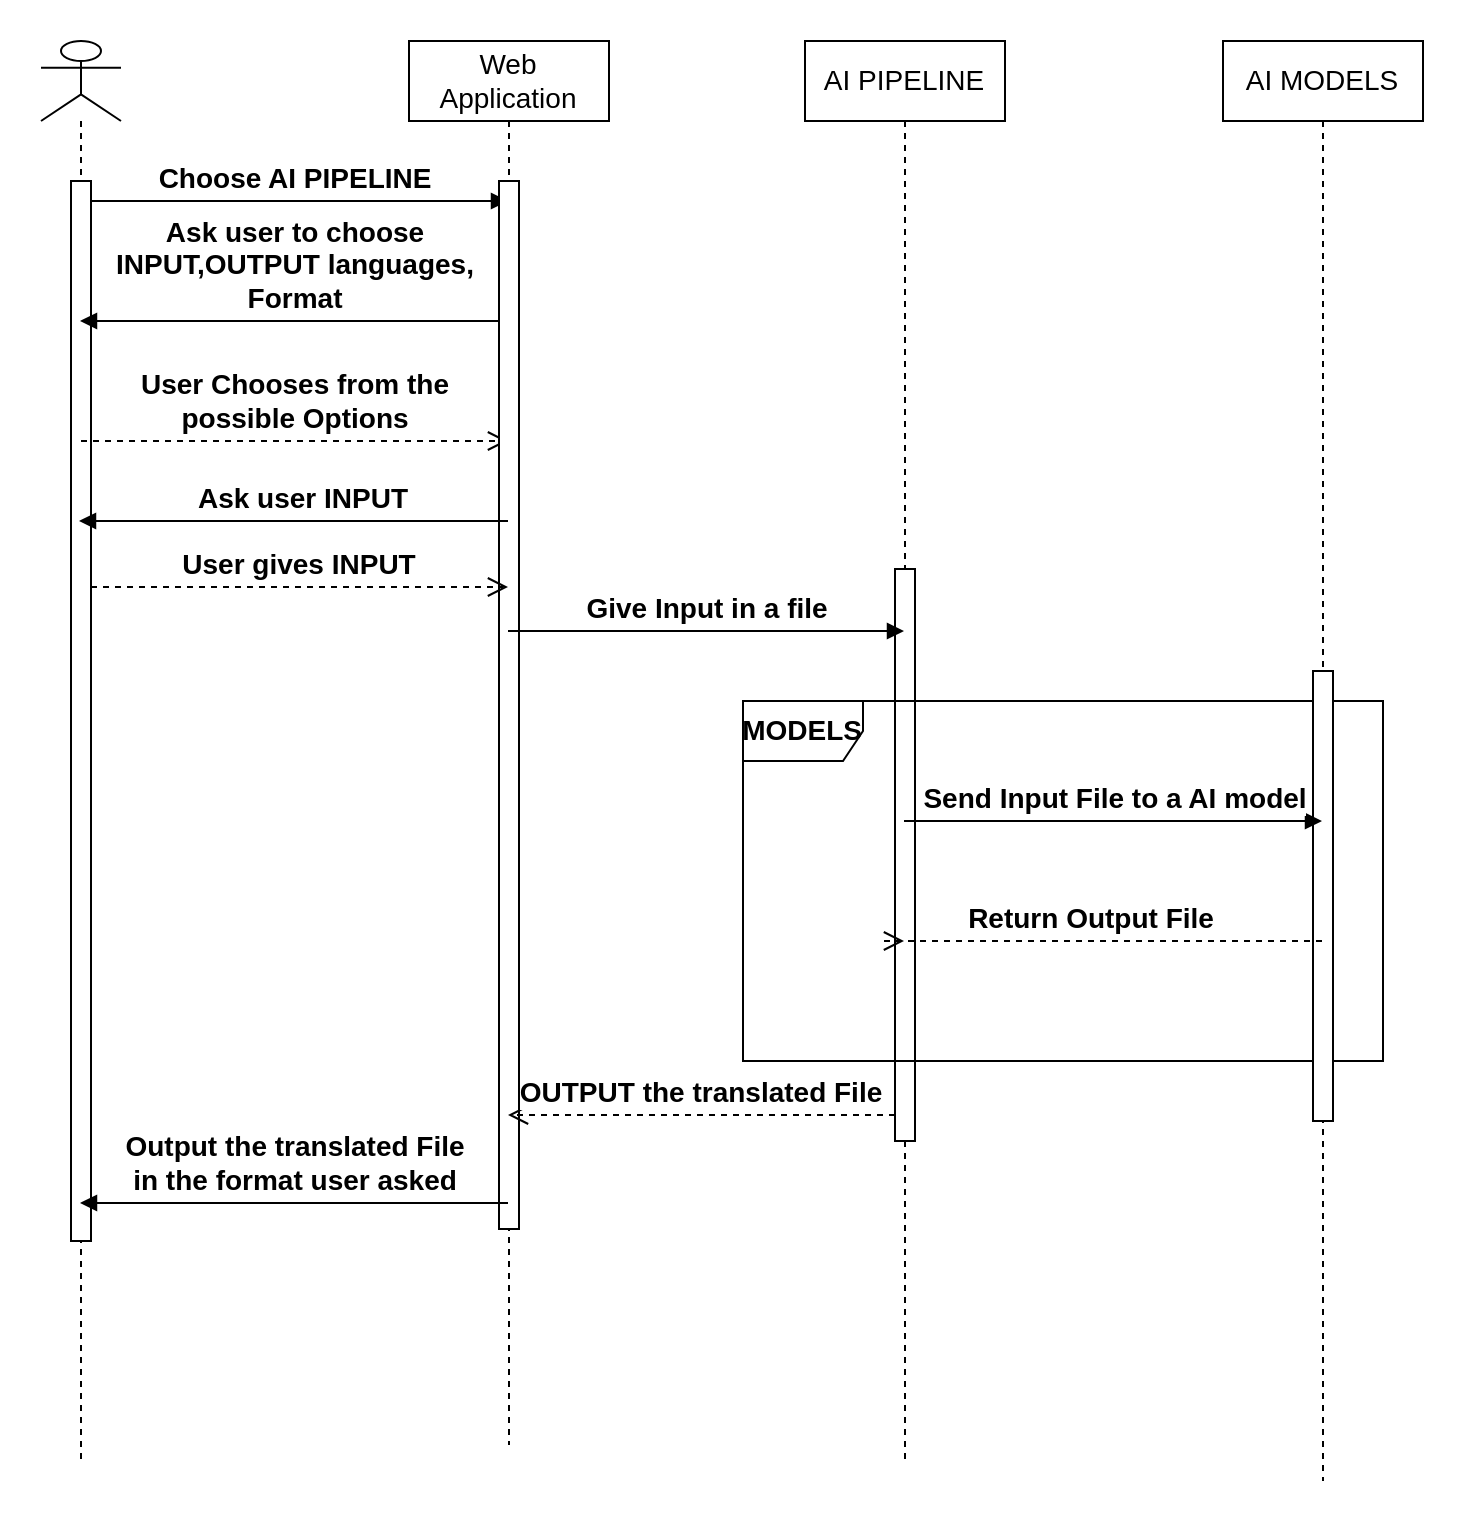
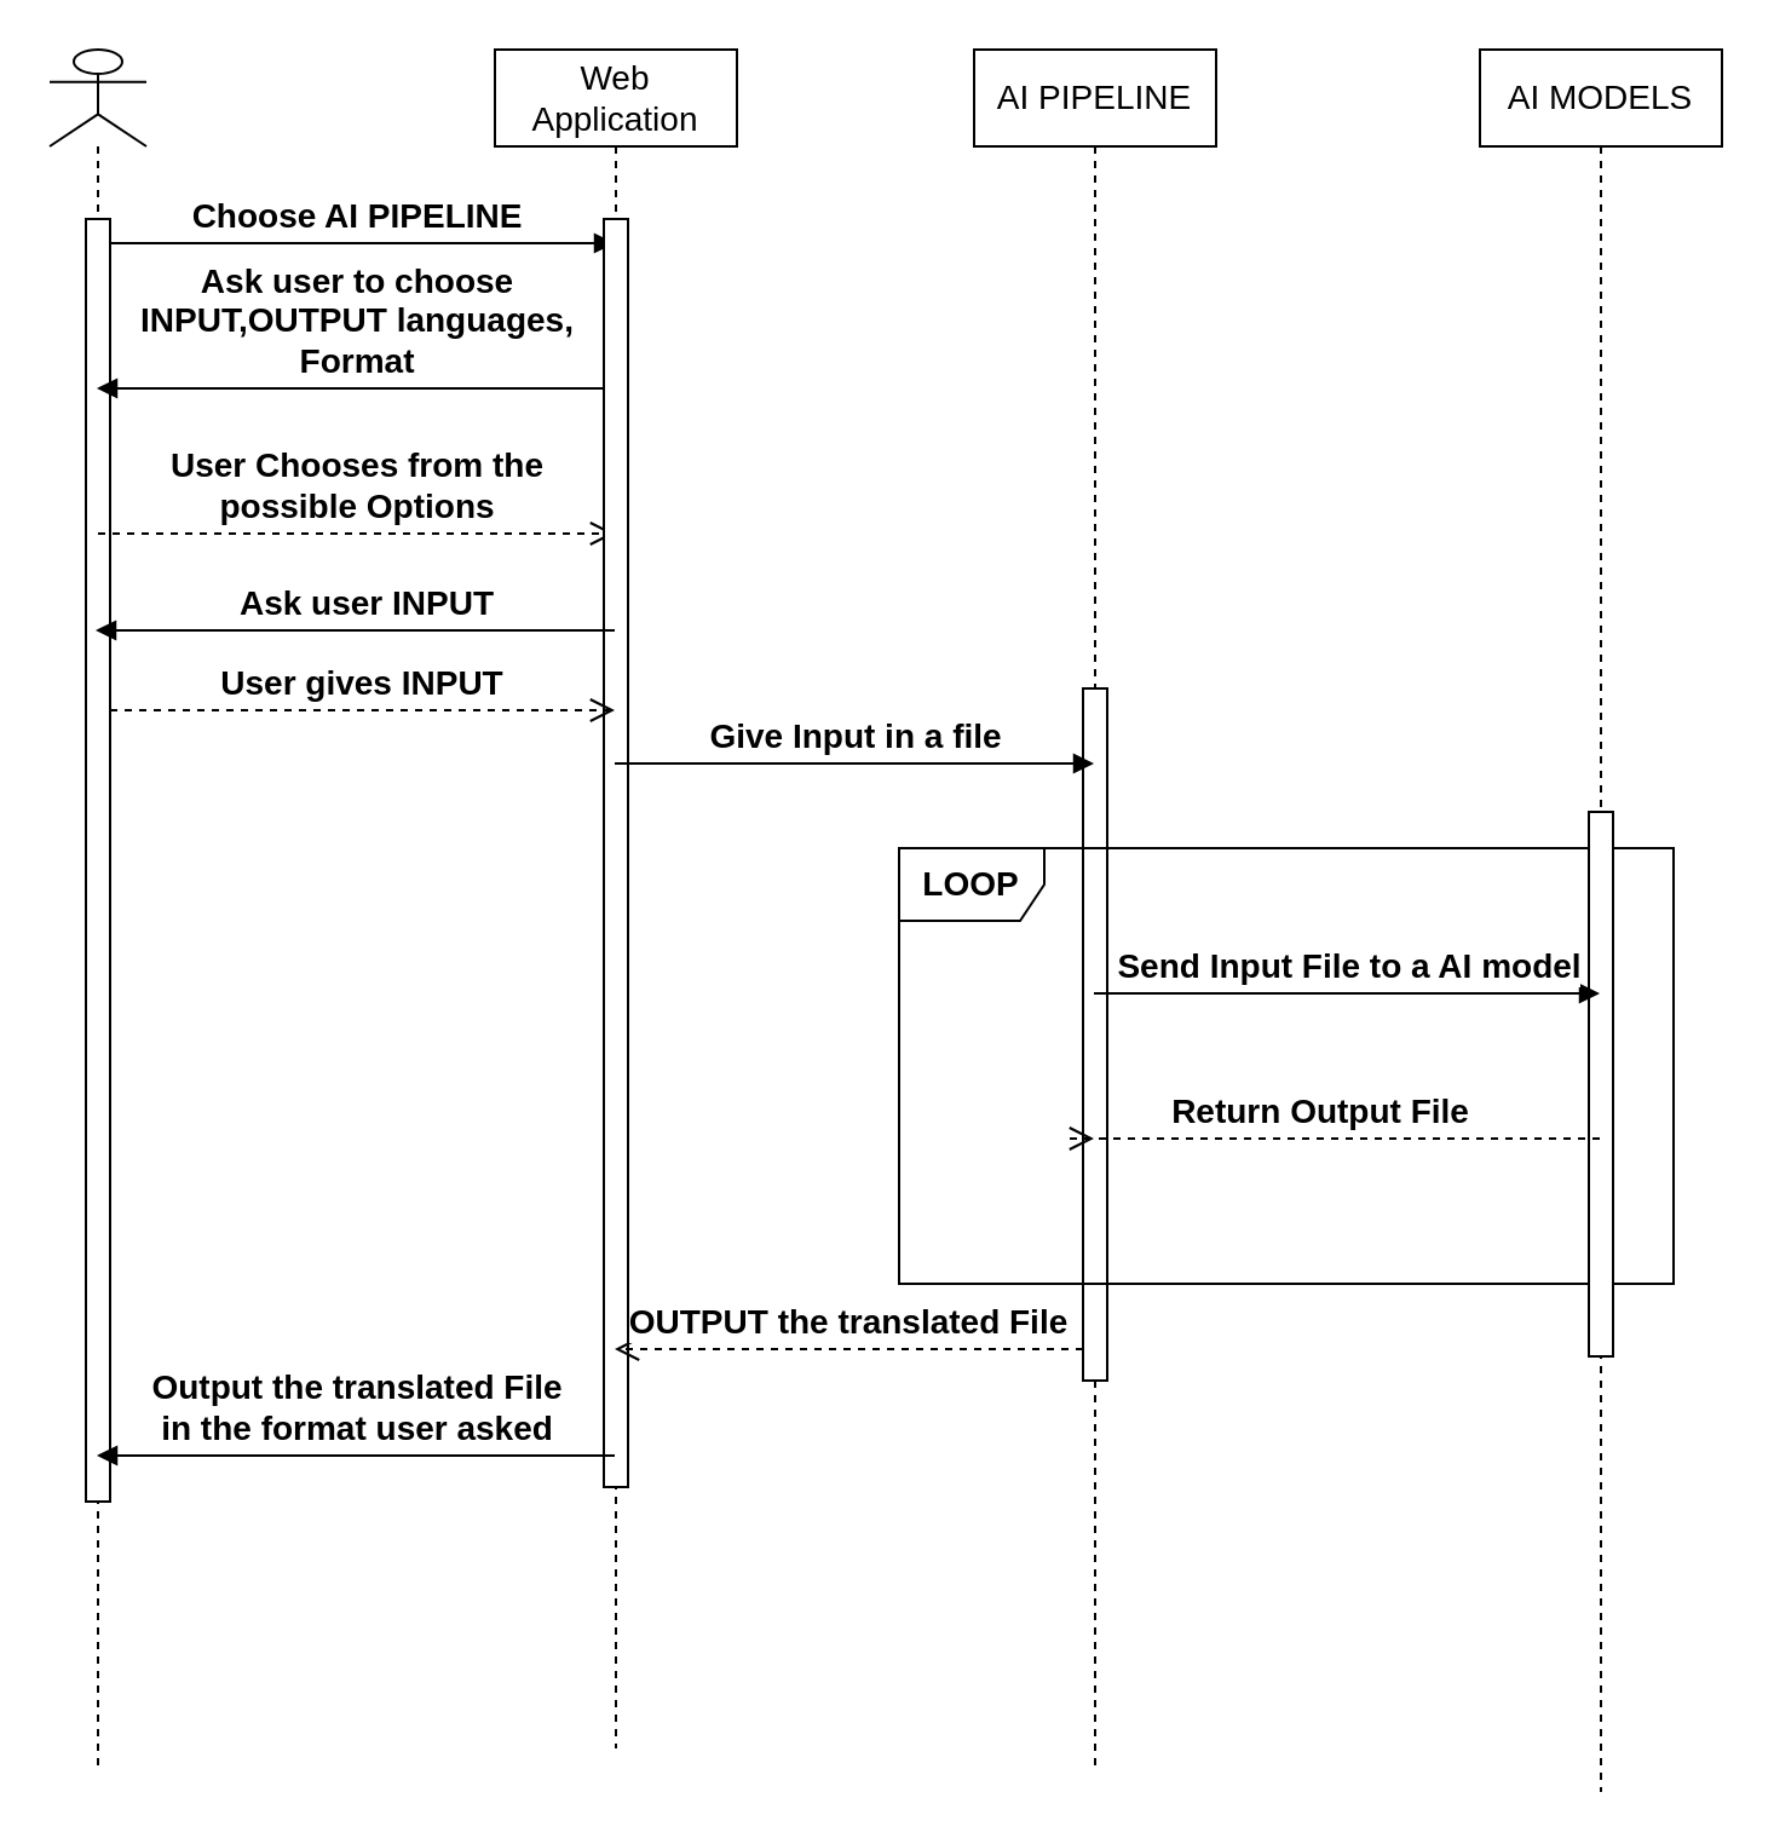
  <mxCell id="0" />
  <mxCell id="1" parent="0" />
  <mxCell id="2" value="&lt;font style=&quot;font-size: 14px&quot;&gt;&lt;b&gt;Choose AI PIPELINE&lt;/b&gt;&lt;/font&gt;" style="html=1;verticalAlign=bottom;endArrow=block;rounded=0;" edge="1" parent="1" source="3" target="14"><mxGeometry width="80" relative="1" as="geometry"><mxPoint x="50" y="130" as="sourcePoint" /><mxPoint x="330" y="130" as="targetPoint" /><Array as="points"><mxPoint x="180" y="100" /></Array></mxGeometry></mxCell>
  <mxCell id="3" value="" style="shape=umlLifeline;participant=umlActor;perimeter=lifelinePerimeter;whiteSpace=wrap;html=1;container=1;collapsible=0;recursiveResize=0;verticalAlign=top;spacingTop=36;outlineConnect=0;fontSize=14;" vertex="1" parent="1"><mxGeometry x="20" y="20" width="40" height="710" as="geometry" /></mxCell>
  <mxCell id="4" value="" style="html=1;points=[];perimeter=orthogonalPerimeter;fontSize=14;" vertex="1" parent="3"><mxGeometry x="15" y="70" width="10" height="530" as="geometry" /></mxCell>
  <mxCell id="5" value="AI PIPELINE" style="shape=umlLifeline;perimeter=lifelinePerimeter;whiteSpace=wrap;html=1;container=1;collapsible=0;recursiveResize=0;outlineConnect=0;fontSize=14;" vertex="1" parent="1"><mxGeometry x="402" y="20" width="100" height="710" as="geometry" /></mxCell>
  <mxCell id="6" value="" style="html=1;points=[];perimeter=orthogonalPerimeter;fontSize=14;" vertex="1" parent="5"><mxGeometry x="45" y="264" width="10" height="286" as="geometry" /></mxCell>
  <mxCell id="7" value="AI MODELS" style="shape=umlLifeline;perimeter=lifelinePerimeter;whiteSpace=wrap;html=1;container=1;collapsible=0;recursiveResize=0;outlineConnect=0;fontSize=14;" vertex="1" parent="1"><mxGeometry x="611" y="20" width="100" height="720" as="geometry" /></mxCell>
- <mxCell id="8" value="&lt;b&gt;MODELS&lt;/b&gt;" style="shape=umlFrame;whiteSpace=wrap;html=1;fontSize=14;" vertex="1" parent="7"><mxGeometry x="-240" y="330" width="320" height="180" as="geometry" /></mxCell>
+ <mxCell id="8" value="&lt;b&gt;LOOP&lt;/b&gt;" style="shape=umlFrame;whiteSpace=wrap;html=1;fontSize=14;" vertex="1" parent="7"><mxGeometry x="-240" y="330" width="320" height="180" as="geometry" /></mxCell>
  <mxCell id="9" value="" style="html=1;points=[];perimeter=orthogonalPerimeter;fontSize=14;" vertex="1" parent="7"><mxGeometry x="45" y="315" width="10" height="225" as="geometry" /></mxCell>
  <mxCell id="10" value="&lt;b&gt;Ask user to choose &lt;br&gt;&lt;/b&gt;&lt;div&gt;&lt;b&gt;INPUT,OUTPUT languages,&lt;/b&gt;&lt;/div&gt;&lt;div&gt;&lt;b&gt;Format&lt;/b&gt;&lt;/div&gt;" style="html=1;verticalAlign=bottom;endArrow=block;rounded=0;fontSize=14;" edge="1" parent="1" source="14" target="3"><mxGeometry width="80" relative="1" as="geometry"><mxPoint x="200" y="350" as="sourcePoint" /><mxPoint x="280" y="350" as="targetPoint" /><Array as="points"><mxPoint x="180" y="160" /></Array></mxGeometry></mxCell>
  <mxCell id="11" value="&lt;font style=&quot;font-size: 14px&quot;&gt;&lt;b&gt;User Chooses from the&lt;br&gt; possible Options&lt;/b&gt;&lt;/font&gt;" style="html=1;verticalAlign=bottom;endArrow=open;dashed=1;endSize=8;rounded=0;fontSize=14;" edge="1" parent="1" target="14"><mxGeometry relative="1" as="geometry"><mxPoint x="40" y="220" as="sourcePoint" /><mxPoint x="200" y="350" as="targetPoint" /><Array as="points"><mxPoint x="180" y="220" /></Array></mxGeometry></mxCell>
  <mxCell id="12" value="&lt;b&gt;Send Input File to a AI model&lt;/b&gt;" style="html=1;verticalAlign=bottom;endArrow=block;rounded=0;fontSize=14;" edge="1" parent="1" source="5" target="7"><mxGeometry width="80" relative="1" as="geometry"><mxPoint x="200" y="350" as="sourcePoint" /><mxPoint x="280" y="350" as="targetPoint" /><Array as="points"><mxPoint x="460" y="410" /></Array></mxGeometry></mxCell>
  <mxCell id="13" value="&lt;b&gt;Return Output File&lt;/b&gt;" style="html=1;verticalAlign=bottom;endArrow=open;dashed=1;endSize=8;rounded=0;fontSize=14;" edge="1" parent="1" source="7" target="5"><mxGeometry relative="1" as="geometry"><mxPoint x="280" y="350" as="sourcePoint" /><mxPoint x="200" y="350" as="targetPoint" /><Array as="points"><mxPoint x="530" y="470" /><mxPoint x="440" y="470" /></Array></mxGeometry></mxCell>
  <mxCell id="14" value="Web Application" style="shape=umlLifeline;perimeter=lifelinePerimeter;whiteSpace=wrap;html=1;container=1;collapsible=0;recursiveResize=0;outlineConnect=0;fontSize=14;" vertex="1" parent="1"><mxGeometry x="204" y="20" width="100" height="702" as="geometry" /></mxCell>
  <mxCell id="15" value="" style="html=1;points=[];perimeter=orthogonalPerimeter;fontSize=14;" vertex="1" parent="14"><mxGeometry x="45" y="70" width="10" height="524" as="geometry" /></mxCell>
  <mxCell id="16" value="&lt;b&gt;Ask user INPUT&lt;/b&gt;" style="html=1;verticalAlign=bottom;endArrow=block;rounded=0;fontSize=14;" edge="1" parent="1" source="14"><mxGeometry x="-0.026" width="80" relative="1" as="geometry"><mxPoint x="193" y="293" as="sourcePoint" /><mxPoint x="39" y="260" as="targetPoint" /><mxPoint x="1" as="offset" /></mxGeometry></mxCell>
  <mxCell id="17" value="&lt;b&gt;User gives INPUT&lt;/b&gt;" style="html=1;verticalAlign=bottom;endArrow=open;dashed=1;endSize=8;rounded=0;fontSize=14;" edge="1" parent="1" source="4" target="14"><mxGeometry relative="1" as="geometry"><mxPoint x="273" y="271" as="sourcePoint" /><mxPoint x="193" y="271" as="targetPoint" /><Array as="points"><mxPoint x="138" y="293" /></Array></mxGeometry></mxCell>
  <mxCell id="18" value="&lt;b&gt;Give Input in a file &lt;/b&gt;" style="html=1;verticalAlign=bottom;endArrow=block;rounded=0;fontSize=14;" edge="1" parent="1" source="14" target="5"><mxGeometry width="80" relative="1" as="geometry"><mxPoint x="193" y="271" as="sourcePoint" /><mxPoint x="273" y="271" as="targetPoint" /><Array as="points"><mxPoint x="303" y="315" /></Array></mxGeometry></mxCell>
  <mxCell id="19" value="&lt;b&gt;OUTPUT the translated File&lt;/b&gt;" style="html=1;verticalAlign=bottom;endArrow=open;dashed=1;endSize=8;rounded=0;fontSize=14;" edge="1" parent="1" source="6" target="14"><mxGeometry relative="1" as="geometry"><mxPoint x="273" y="392" as="sourcePoint" /><mxPoint x="193" y="392" as="targetPoint" /><Array as="points"><mxPoint x="380" y="557" /><mxPoint x="347" y="557" /></Array></mxGeometry></mxCell>
  <mxCell id="20" value="&lt;b&gt;Output the translated File &lt;br&gt;in the format user asked&lt;/b&gt;" style="html=1;verticalAlign=bottom;endArrow=block;rounded=0;fontSize=14;" edge="1" parent="1" source="14" target="3"><mxGeometry width="80" relative="1" as="geometry"><mxPoint x="193" y="392" as="sourcePoint" /><mxPoint x="273" y="392" as="targetPoint" /><Array as="points"><mxPoint x="160" y="601" /></Array></mxGeometry></mxCell>
